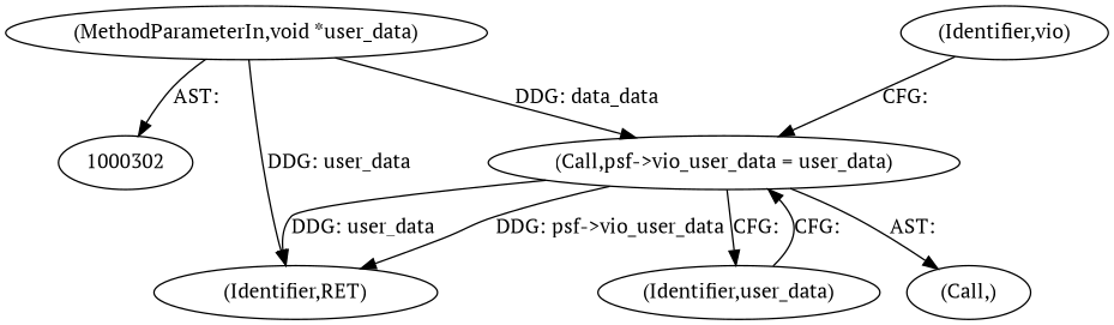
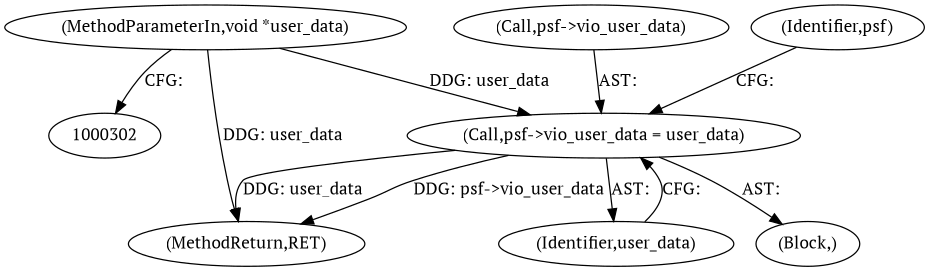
  digraph {
    fontname="PT Serif"
    node [fontname="PT Serif"]
    edge [fontname="PT Serif"]
    n1 [label="(Call,psf->vio_user_data = user_data)"]
-   n2 [label="(Identifier,RET)"]
+   n2 [label="(MethodReturn,RET)"]
    n3 [label="(Identifier,user_data)"]
-   n4 [label="(Call,)"]
+   n4 [label="(Block,)"]
    n5 [label="(MethodParameterIn,void *user_data)"]
    n6 [label=1000302]
-   n8 [label="(Identifier,vio)"]
+   n7 [label="(Call,psf->vio_user_data)"]
+   n8 [label="(Identifier,psf)"]
    n1 -> n2 [label="DDG: psf->vio_user_data"]
    n1 -> n2 [label="DDG: user_data"]
-   n1 -> n3 [label="CFG: "]
+   n1 -> n3 [label="AST: "]
    n1 -> n4 [label="AST: "]
    n3 -> n1 [label="CFG: "]
-   n5 -> n1 [label="DDG: data_data"]
+   n5 -> n1 [label="DDG: user_data"]
    n5 -> n2 [label="DDG: user_data"]
-   n5 -> n6 [label="AST: "]
+   n5 -> n6 [label="CFG: "]
+   n7 -> n1 [label="AST: "]
    n8 -> n1 [label="CFG: "]
  }
